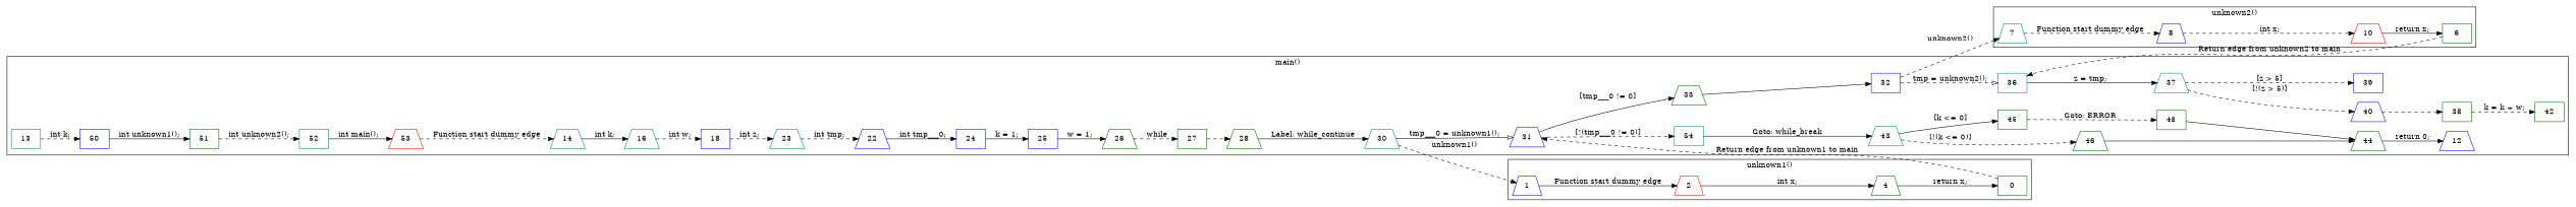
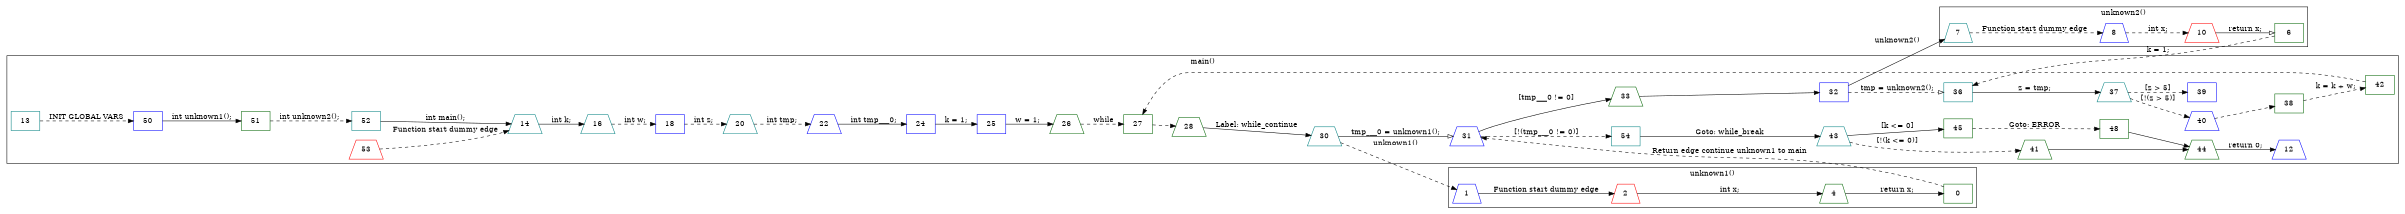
  digraph {
    rankdir=LR
    node [color=darkgreen shape=trapezium]
    edge [style=dashed]
    7 [color=teal]
    8 [color=blue]
    10 [color=red]
    6 [shape=box]
    1 [color=blue]
    2 [color=red]
    4
    0 [shape=box]
    27 [shape=box]
    28
    31 [color=blue]
    n12 [color=teal label=54 shape=box]
    33
    37 [color=teal]
    40 [color=blue]
    39 [color=blue shape=box]
    43 [color=teal]
-   46
+   46 [label=41]
    45 [shape=box]
    13 [color=teal shape=box]
    50 [color=blue shape=box]
    51 [shape=box]
    52 [color=teal shape=box]
    53 [color=red]
    14 [color=teal]
    16 [color=teal]
    18 [color=blue shape=box]
-   20 [color=teal label=23]
+   20 [color=teal]
    22 [color=blue]
    24 [color=blue shape=box]
    25 [color=blue shape=box]
    26
    30 [color=teal]
    32 [color=blue shape=box]
    36 [color=teal shape=box]
    38 [shape=box]
    42 [shape=box]
    44
    48 [shape=box]
    12 [color=blue]
    subgraph cluster_1 {
      label="unknown2()"
      7
      8
      10
      6
    }
    subgraph cluster_2 {
      label="unknown1()"
      1
      2
      4
      0
    }
    subgraph cluster_3 {
      label="main()"
      27
      28
      31
      n12
      33
      37
      40
      39
      43
      46
      45
      13
      50
      51
      52
      53
      14
      16
      18
      20
      22
      24
      25
      26
      30
      32
      36
      38
      42
      44
      48
      12
    }
    7 -> 8 [label="Function start dummy edge"]
    8 -> 10 [label="int x;"]
-   10 -> 6 [label="return x;" style=solid]
-   6 -> 36 [label="Return edge from unknown2 to main"]
+   10 -> 6 [label="return x;" style=solid arrowhead=empty]
+   6 -> 36 [label="k = 1;"]
    1 -> 2 [label="Function start dummy edge" style=solid]
    2 -> 4 [label="int x;" style=solid]
    4 -> 0 [label="return x;" style=solid]
-   0 -> 31 [label="Return edge from unknown1 to main"]
+   0 -> 31 [label="Return edge continue unknown1 to main"]
    27 -> 28
    28 -> 30 [label="Label: while_continue" style=solid]
    31 -> n12 [label="[!(tmp___0 != 0)]"]
    31 -> 33 [label="[tmp___0 != 0]" style=solid]
    n12 -> 43 [label="Goto: while_break" style=solid]
    33 -> 32 [style=solid]
    37 -> 40 [label="[!(z > 5)]"]
    37 -> 39 [label="[z > 5]"]
    40 -> 38
    43 -> 46 [label="[!(k <= 0)]"]
    43 -> 45 [label="[k <= 0]" style=solid]
    46 -> 44 [style=solid]
    45 -> 48 [label="Goto: ERROR"]
-   13 -> 50 [label="int k;"]
+   13 -> 50 [label="INIT GLOBAL VARS"]
    50 -> 51 [label="int unknown1();" style=solid]
    51 -> 52 [label="int unknown2();"]
-   52 -> 53 [label="int main();" style=solid]
+   52 -> 14 [label="int main();" style=solid]
    53 -> 14 [label="Function start dummy edge"]
    14 -> 16 [label="int k;" style=solid]
    16 -> 18 [label="int w;"]
    18 -> 20 [label="int z;"]
    20 -> 22 [label="int tmp;"]
    22 -> 24 [label="int tmp___0;" style=solid]
    24 -> 25 [label="k = 1;" style=solid]
    25 -> 26 [label="w = 1;" style=solid]
    26 -> 27 [label=while]
    30 -> 1 [label="unknown1()"]
    30 -> 31 [arrowhead=empty label="tmp___0 = unknown1();" style=solid]
-   32 -> 7 [label="unknown2()"]
+   32 -> 7 [label="unknown2()" style=solid]
    32 -> 36 [arrowhead=empty label="tmp = unknown2();"]
    36 -> 37 [label="z = tmp;" style=solid]
    38 -> 42 [label="k = k + w;"]
+   42 -> 27
    44 -> 12 [label="return 0;" style=solid]
    48 -> 44 [style=solid]
  }
